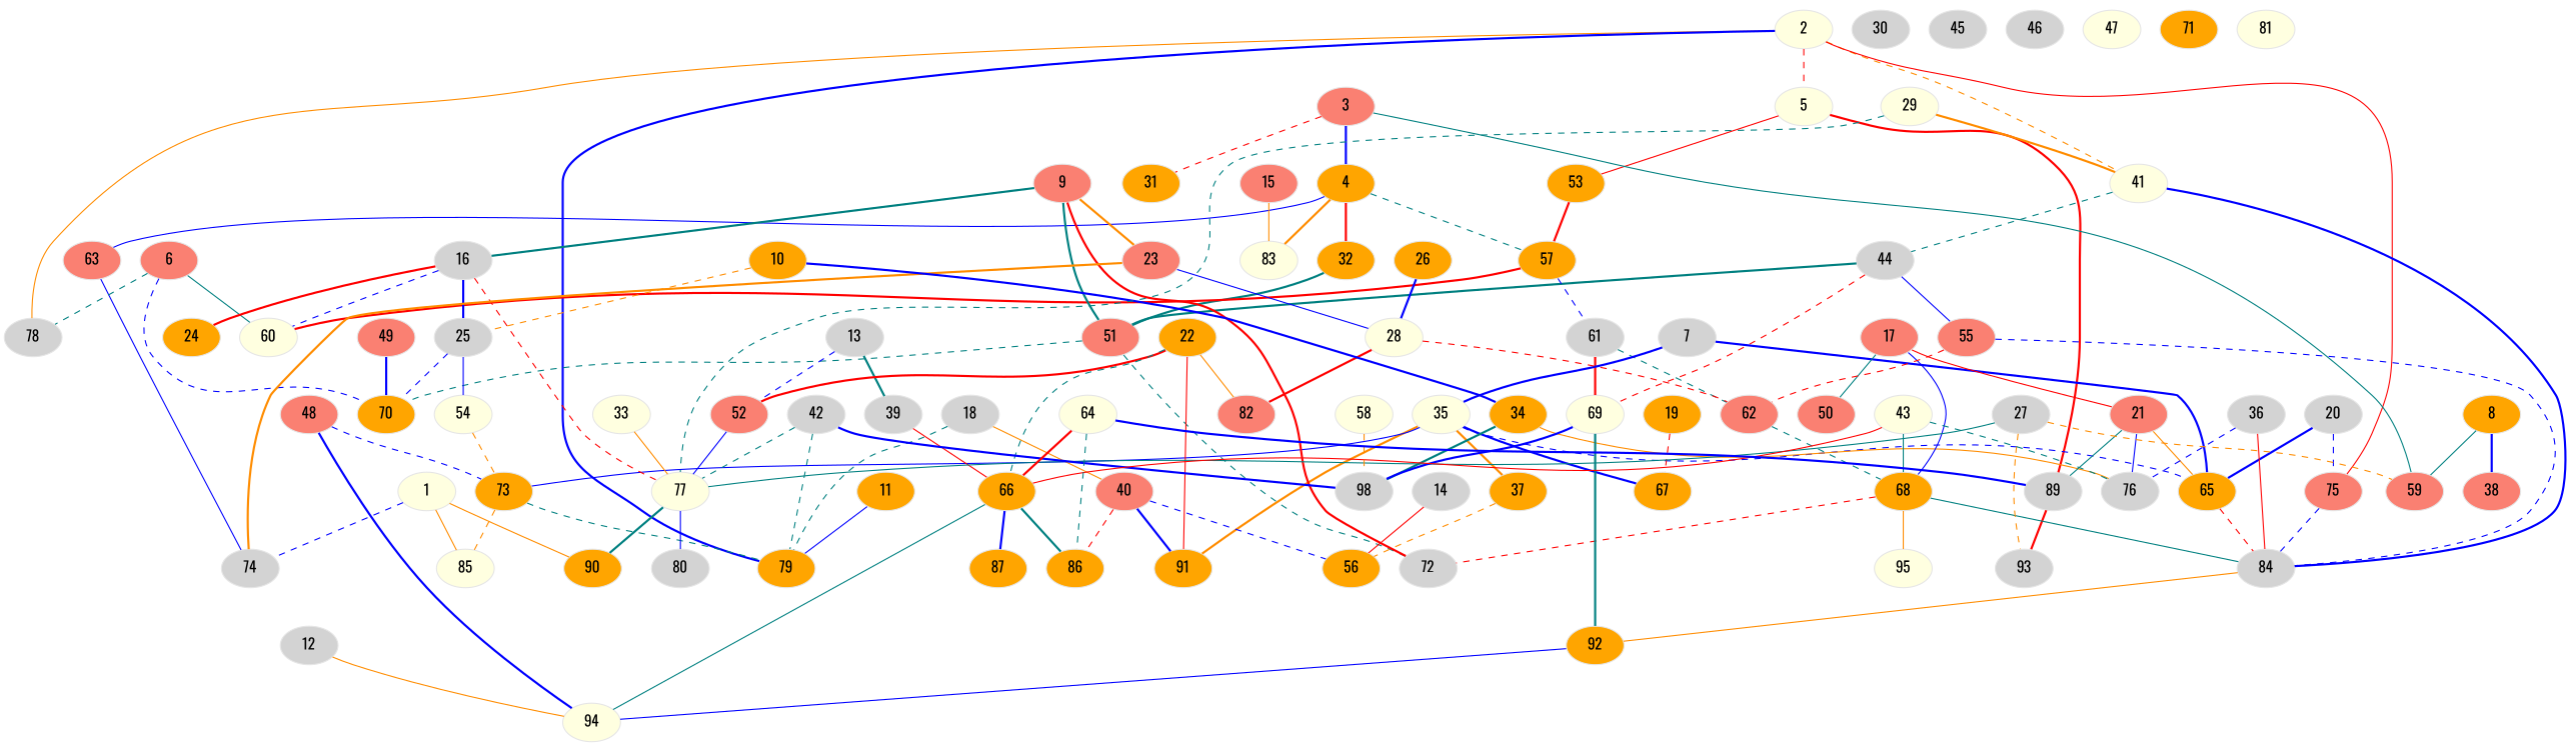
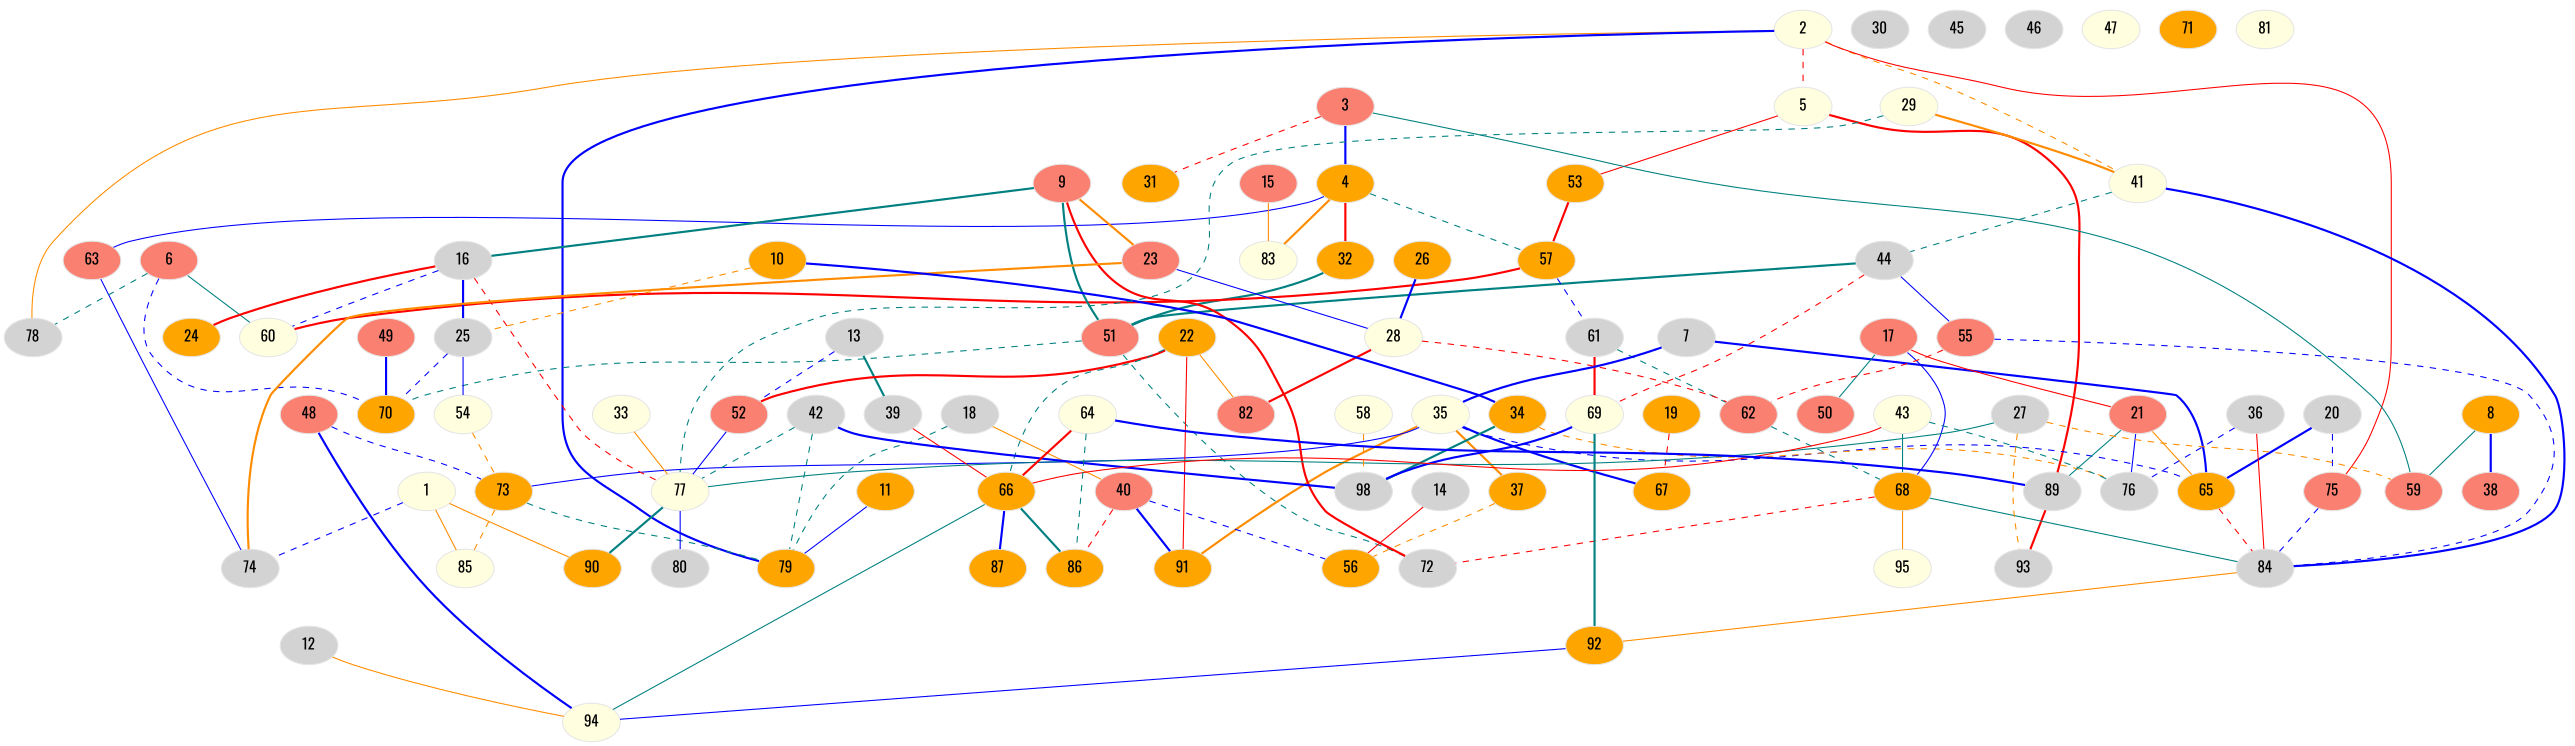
  graph {
    fontname=Oswald
    node [color=gray90 fillcolor=orange fontname=Oswald style=filled]
    edge [color=blue fontname=Oswald style=dashed]
    1 [fillcolor=lightyellow]
    74 [fillcolor=lightgrey]
    85 [fillcolor=lightyellow]
    90
    2 [fillcolor=lightyellow]
    5 [fillcolor=lightyellow]
    41 [fillcolor=lightyellow]
    75 [fillcolor=salmon]
    78 [fillcolor=lightgrey]
    79
    53
    89 [fillcolor=lightgrey]
    84 [fillcolor=lightgrey]
    44 [fillcolor=lightgrey]
    3 [fillcolor=salmon]
    4
    31
    59 [fillcolor=salmon]
    32
    57
    63 [fillcolor=salmon]
    83 [fillcolor=lightyellow]
    51 [fillcolor=salmon]
    60 [fillcolor=lightyellow]
    61 [fillcolor=lightgrey]
    93 [fillcolor=lightgrey]
    6 [fillcolor=salmon]
    70
    7 [fillcolor=lightgrey]
    35 [fillcolor=lightyellow]
    65
    67
    91
    37
    73
    8
    38 [fillcolor=salmon]
    9 [fillcolor=salmon]
    16 [fillcolor=lightgrey]
    23 [fillcolor=salmon]
    72 [fillcolor=lightgrey]
    25 [fillcolor=lightgrey]
    24
    77 [fillcolor=lightyellow]
    28 [fillcolor=lightyellow]
    10
    34
    54 [fillcolor=lightyellow]
    76 [fillcolor=lightgrey]
    n50 [fillcolor=lightgrey label=98]
    11
    12 [fillcolor=lightgrey]
    94 [fillcolor=lightyellow]
    13 [fillcolor=lightgrey]
    39 [fillcolor=lightgrey]
    52 [fillcolor=salmon]
    66
    14 [fillcolor=lightgrey]
    56
    15 [fillcolor=salmon]
    80 [fillcolor=lightgrey]
    17 [fillcolor=salmon]
    21 [fillcolor=salmon]
    50 [fillcolor=salmon]
    68
    95 [fillcolor=lightyellow]
    18 [fillcolor=lightgrey]
    40 [fillcolor=salmon]
    86
    19
    20 [fillcolor=lightgrey]
    22
    82 [fillcolor=salmon]
    87
    62 [fillcolor=salmon]
    26
    27 [fillcolor=lightgrey]
    29 [fillcolor=lightyellow]
    30 [fillcolor=lightgrey]
    33 [fillcolor=lightyellow]
    36 [fillcolor=lightgrey]
    92
    55 [fillcolor=salmon]
    69 [fillcolor=lightyellow]
    42 [fillcolor=lightgrey]
    43 [fillcolor=lightyellow]
    45 [fillcolor=lightgrey]
    46 [fillcolor=lightgrey]
    47 [fillcolor=lightyellow]
    48 [fillcolor=salmon]
    49 [fillcolor=salmon]
    58 [fillcolor=lightyellow]
    64 [fillcolor=lightyellow]
    71
    81 [fillcolor=lightyellow]
    1 -- 74
    1 -- 85 [color=darkorange style=solid]
    1 -- 90 [color=darkorange style=solid]
    2 -- 5 [color=red]
    2 -- 41 [color=darkorange]
    2 -- 75 [color=red style=solid]
    2 -- 78 [color=darkorange style=solid]
    2 -- 79 [style=bold]
    5 -- 53 [color=red style=solid]
    5 -- 89 [color=red style=bold]
    41 -- 84 [style=bold]
    41 -- 44 [color=teal]
    75 -- 84
    53 -- 57 [color=red style=bold]
    89 -- 93 [color=red style=bold]
    84 -- 92 [color=darkorange style=solid]
    44 -- 51 [color=teal style=bold]
    44 -- 55 [style=solid]
    44 -- 69 [color=red]
    3 -- 4 [style=bold]
    3 -- 31 [color=red]
    3 -- 59 [color=teal style=solid]
    4 -- 32 [color=red style=bold]
    4 -- 57 [color=teal]
    4 -- 63 [style=solid]
    4 -- 83 [color=darkorange style=bold]
    32 -- 51 [color=teal style=bold]
    57 -- 60 [color=red style=bold]
    57 -- 61
    63 -- 74 [style=solid]
    51 -- 70 [color=teal]
    51 -- 72 [color=teal]
    61 -- 62 [color=teal]
    61 -- 69 [color=red style=bold]
    6 -- 78 [color=teal]
    6 -- 60 [color=teal style=solid]
    6 -- 70
    7 -- 35 [style=bold]
    7 -- 65 [style=bold]
    35 -- 65
    35 -- 67 [style=bold]
    35 -- 91 [color=darkorange style=bold]
    35 -- 37 [color=darkorange style=bold]
    35 -- 73 [style=solid]
    65 -- 84 [color=red]
    37 -- 56 [color=darkorange]
    73 -- 85 [color=darkorange]
    73 -- 79 [color=teal]
    8 -- 59 [color=teal style=solid]
    8 -- 38 [style=bold]
    9 -- 51 [color=teal style=bold]
    9 -- 16 [color=teal style=bold]
    9 -- 23 [color=darkorange style=bold]
    9 -- 72 [color=red style=bold]
    16 -- 60
    16 -- 25 [style=bold]
    16 -- 24 [color=red style=bold]
    16 -- 77 [color=red]
    23 -- 74 [color=darkorange style=bold]
    23 -- 28 [style=solid]
    25 -- 70
    25 -- 54 [style=solid]
    77 -- 90 [color=teal style=bold]
    77 -- 80 [style=solid]
    28 -- 82 [color=red style=bold]
    28 -- 62 [color=red]
    10 -- 25 [color=darkorange]
    10 -- 34 [style=bold]
-   34 -- 76 [color=darkorange style=solid]
+   34 -- 76 [color=darkorange]
    34 -- n50 [color=teal style=bold]
    54 -- 73 [color=darkorange]
    11 -- 79 [style=solid]
    12 -- 94 [color=darkorange style=solid]
    13 -- 39 [color=teal style=bold]
    13 -- 52
    39 -- 66 [color=red style=solid]
    52 -- 77 [style=solid]
    66 -- 94 [color=teal style=solid]
    66 -- 86 [color=teal style=bold]
    66 -- 87 [style=bold]
    14 -- 56 [color=red style=solid]
    15 -- 83 [color=darkorange style=solid]
    17 -- 21 [color=red style=solid]
    17 -- 50 [color=teal style=solid]
    17 -- 68 [style=solid]
    21 -- 89 [color=teal style=solid]
    21 -- 65 [color=darkorange style=solid]
    21 -- 76 [style=solid]
    68 -- 84 [color=teal style=solid]
    68 -- 72 [color=red]
    68 -- 95 [color=darkorange style=solid]
    18 -- 79 [color=teal]
    18 -- 40 [color=darkorange style=solid]
    40 -- 91 [style=bold]
    40 -- 56
    40 -- 86 [color=red]
    19 -- 67 [color=red]
    20 -- 75
    20 -- 65 [style=bold]
    22 -- 91 [color=red style=solid]
    22 -- 52 [color=red style=bold]
    22 -- 66 [color=teal]
    22 -- 82 [color=darkorange style=solid]
    62 -- 68 [color=teal]
    26 -- 28 [style=bold]
    27 -- 59 [color=darkorange]
    27 -- 93 [color=darkorange]
    27 -- 77 [color=teal style=solid]
    29 -- 41 [color=darkorange style=bold]
    29 -- 77 [color=teal]
    33 -- 77 [color=darkorange style=solid]
    36 -- 84 [color=red style=solid]
    36 -- 76
    92 -- 94 [style=solid]
    55 -- 84
    55 -- 62 [color=red]
    69 -- n50 [style=bold]
    69 -- 92 [color=teal style=bold]
    42 -- 79 [color=teal]
    42 -- 77 [color=teal]
    42 -- n50 [style=bold]
    43 -- 76 [color=teal]
    43 -- 66 [color=red style=solid]
    43 -- 68 [color=teal style=solid]
    48 -- 73
    48 -- 94 [style=bold]
    49 -- 70 [style=bold]
    58 -- n50 [color=darkorange]
    64 -- 89 [style=bold]
    64 -- 66 [color=red style=bold]
    64 -- 86 [color=teal]
  }
